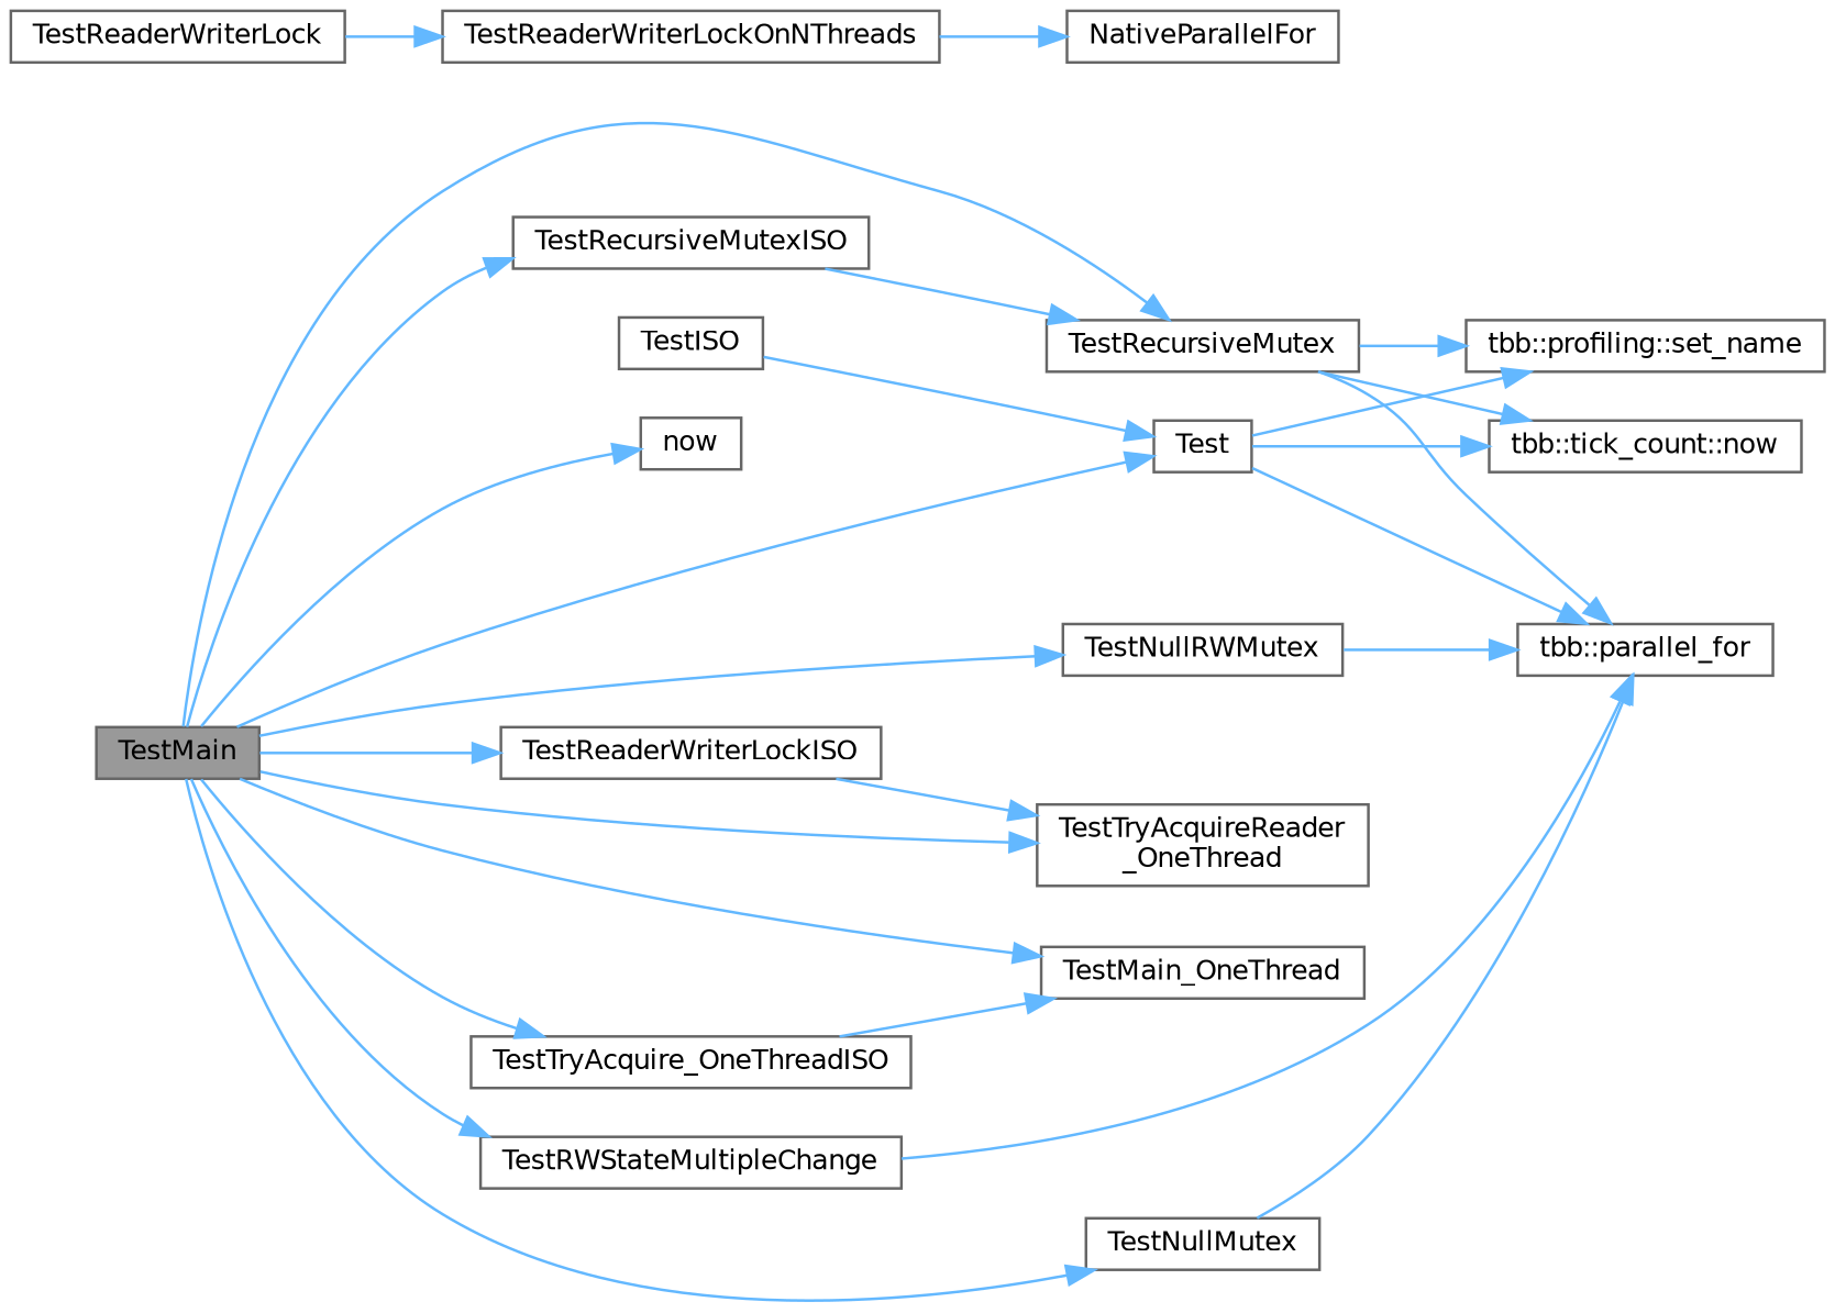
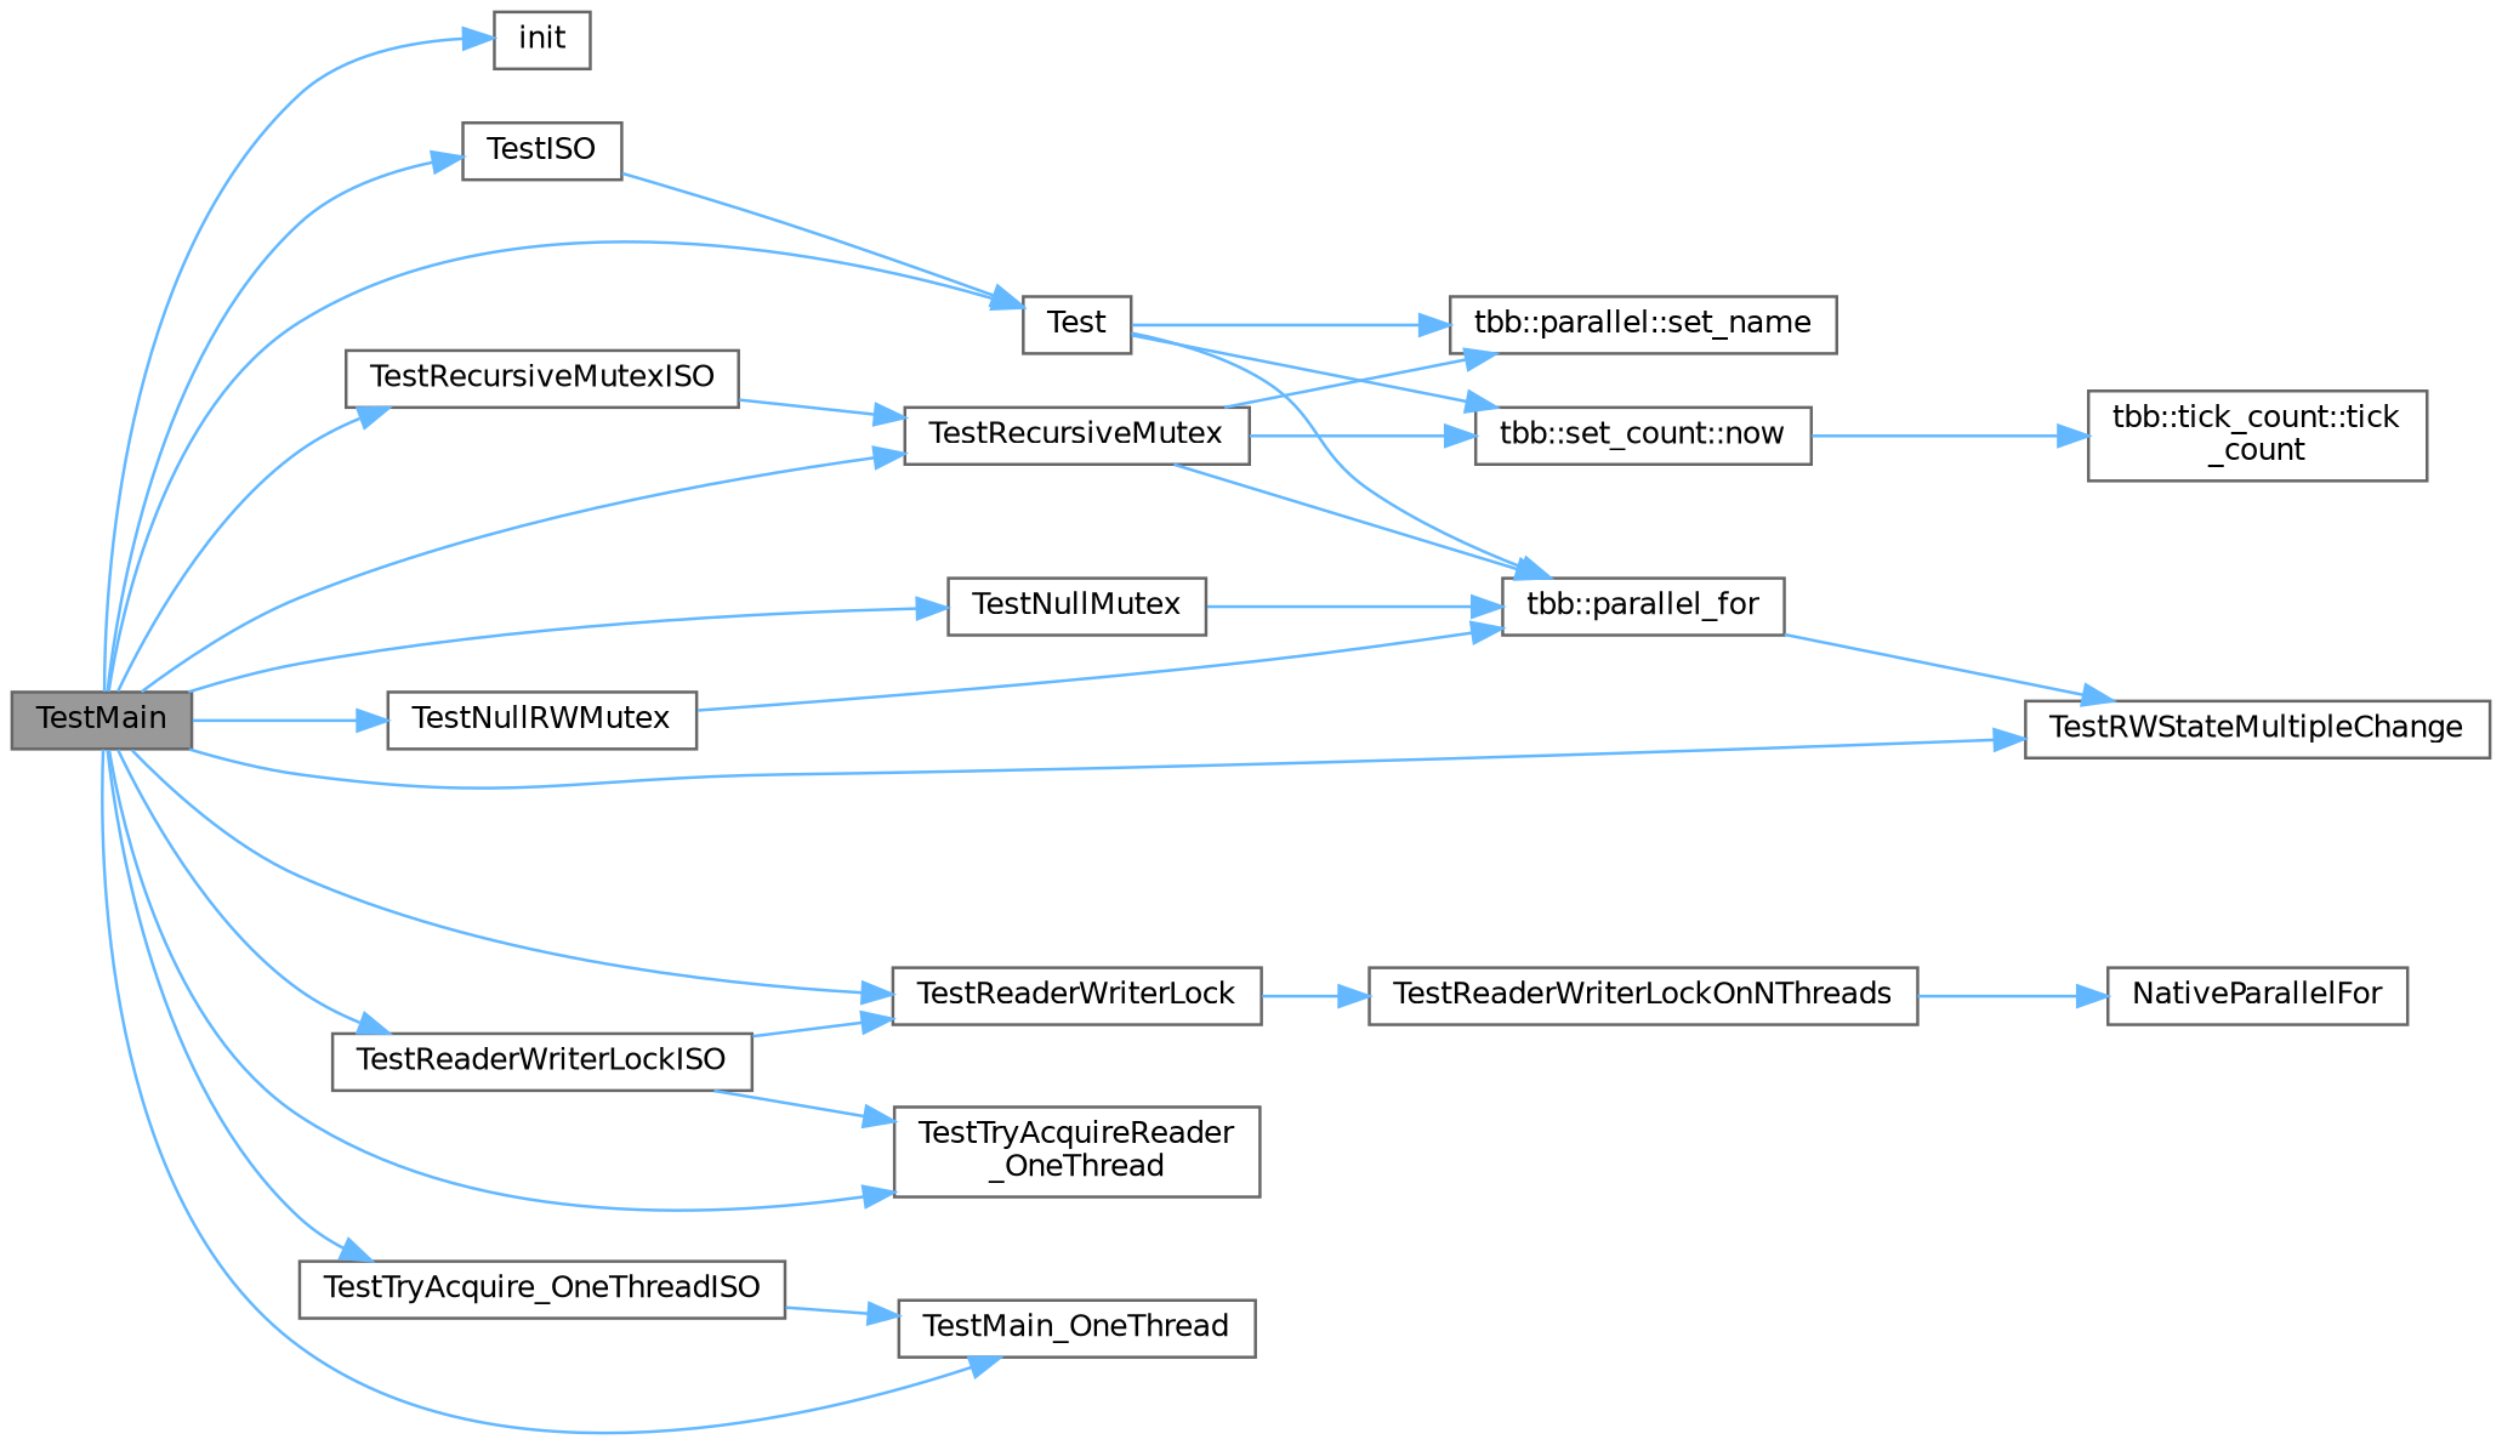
  digraph {
    rankdir=LR
    node [color=grey40 fillcolor=white fontname=Helvetica fontsize=10 shape=box style=filled]
    edge [color=steelblue1 fontname=Helvetica fontsize=10 labelfontname=Helvetica labelfontsize=10 style=solid]
    n1 [color=gray40 fillcolor=grey60 fontcolor=black height=0.2 label=TestMain width=0.4]
-   n2 [height=0.2 label=now width=0.4]
+   n2 [height=0.2 label=init width=0.4]
    n3 [height=0.2 label=Test width=0.4]
    n4 [height=0.2 label=TestISO width=0.4]
    n5 [height=0.2 label=TestNullMutex width=0.4]
    n6 [height=0.2 label=TestNullRWMutex width=0.4]
    n7 [height=0.2 label=TestReaderWriterLock width=0.4]
    n8 [height=0.2 label=TestReaderWriterLockISO width=0.4]
    n9 [height=0.2 label="TestTryAcquireReader\l_OneThread" width=0.4]
    n10 [height=0.2 label=TestRecursiveMutex width=0.4]
    n11 [height=0.2 label=TestRecursiveMutexISO width=0.4]
    n12 [height=0.2 label=TestRWStateMultipleChange width=0.4]
    n13 [height=0.2 label=TestMain_OneThread width=0.4]
    n14 [height=0.2 label=TestTryAcquire_OneThreadISO width=0.4]
-   n15 [height=0.2 label="tbb::tick_count::now" width=0.4]
+   n15 [height=0.2 label="tbb::set_count::now" width=0.4]
    n16 [height=0.2 label="tbb::parallel_for" width=0.4]
-   n17 [height=0.2 label="tbb::profiling::set_name" width=0.4]
+   n17 [height=0.2 label="tbb::parallel::set_name" width=0.4]
    n18 [height=0.2 label=TestReaderWriterLockOnNThreads width=0.4]
+   n19 [height=0.2 label="tbb::tick_count::tick\l_count" width=0.4]
    n20 [height=0.2 label=NativeParallelFor width=0.4]
    n1 -> n2
    n1 -> n3
+   n1 -> n4
    n1 -> n5
    n1 -> n6
+   n1 -> n7
    n1 -> n8
    n1 -> n9
    n1 -> n10
    n1 -> n11
    n1 -> n12
    n1 -> n13
    n1 -> n14
    n3 -> n15
    n3 -> n16
    n3 -> n17
    n4 -> n3
    n5 -> n16
    n6 -> n16
    n7 -> n18
+   n8 -> n7
    n8 -> n9
    n10 -> n15
    n10 -> n16
    n10 -> n17
    n11 -> n10
-   n12 -> n16
+   n16 -> n12
    n14 -> n13
+   n15 -> n19
    n18 -> n20
  }
